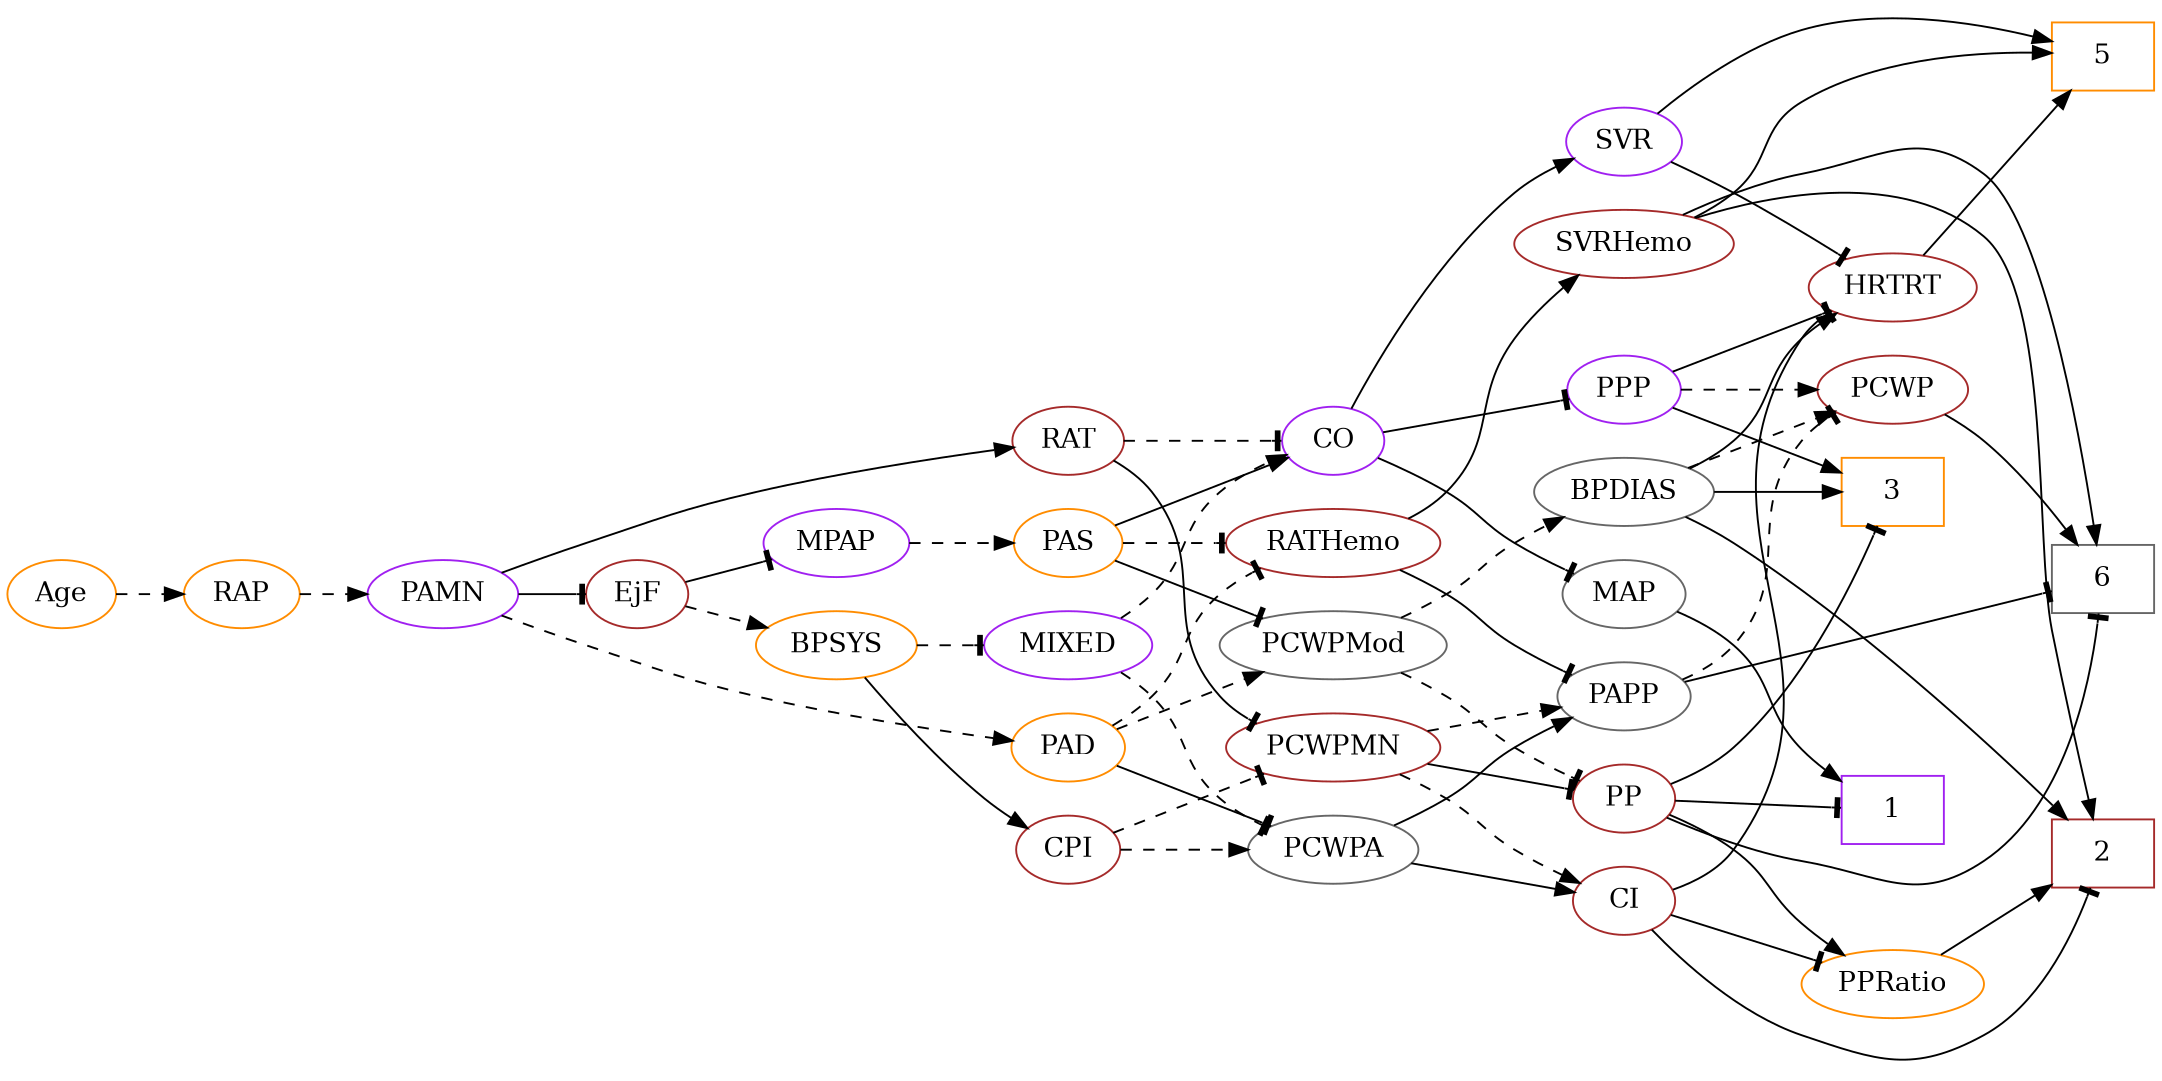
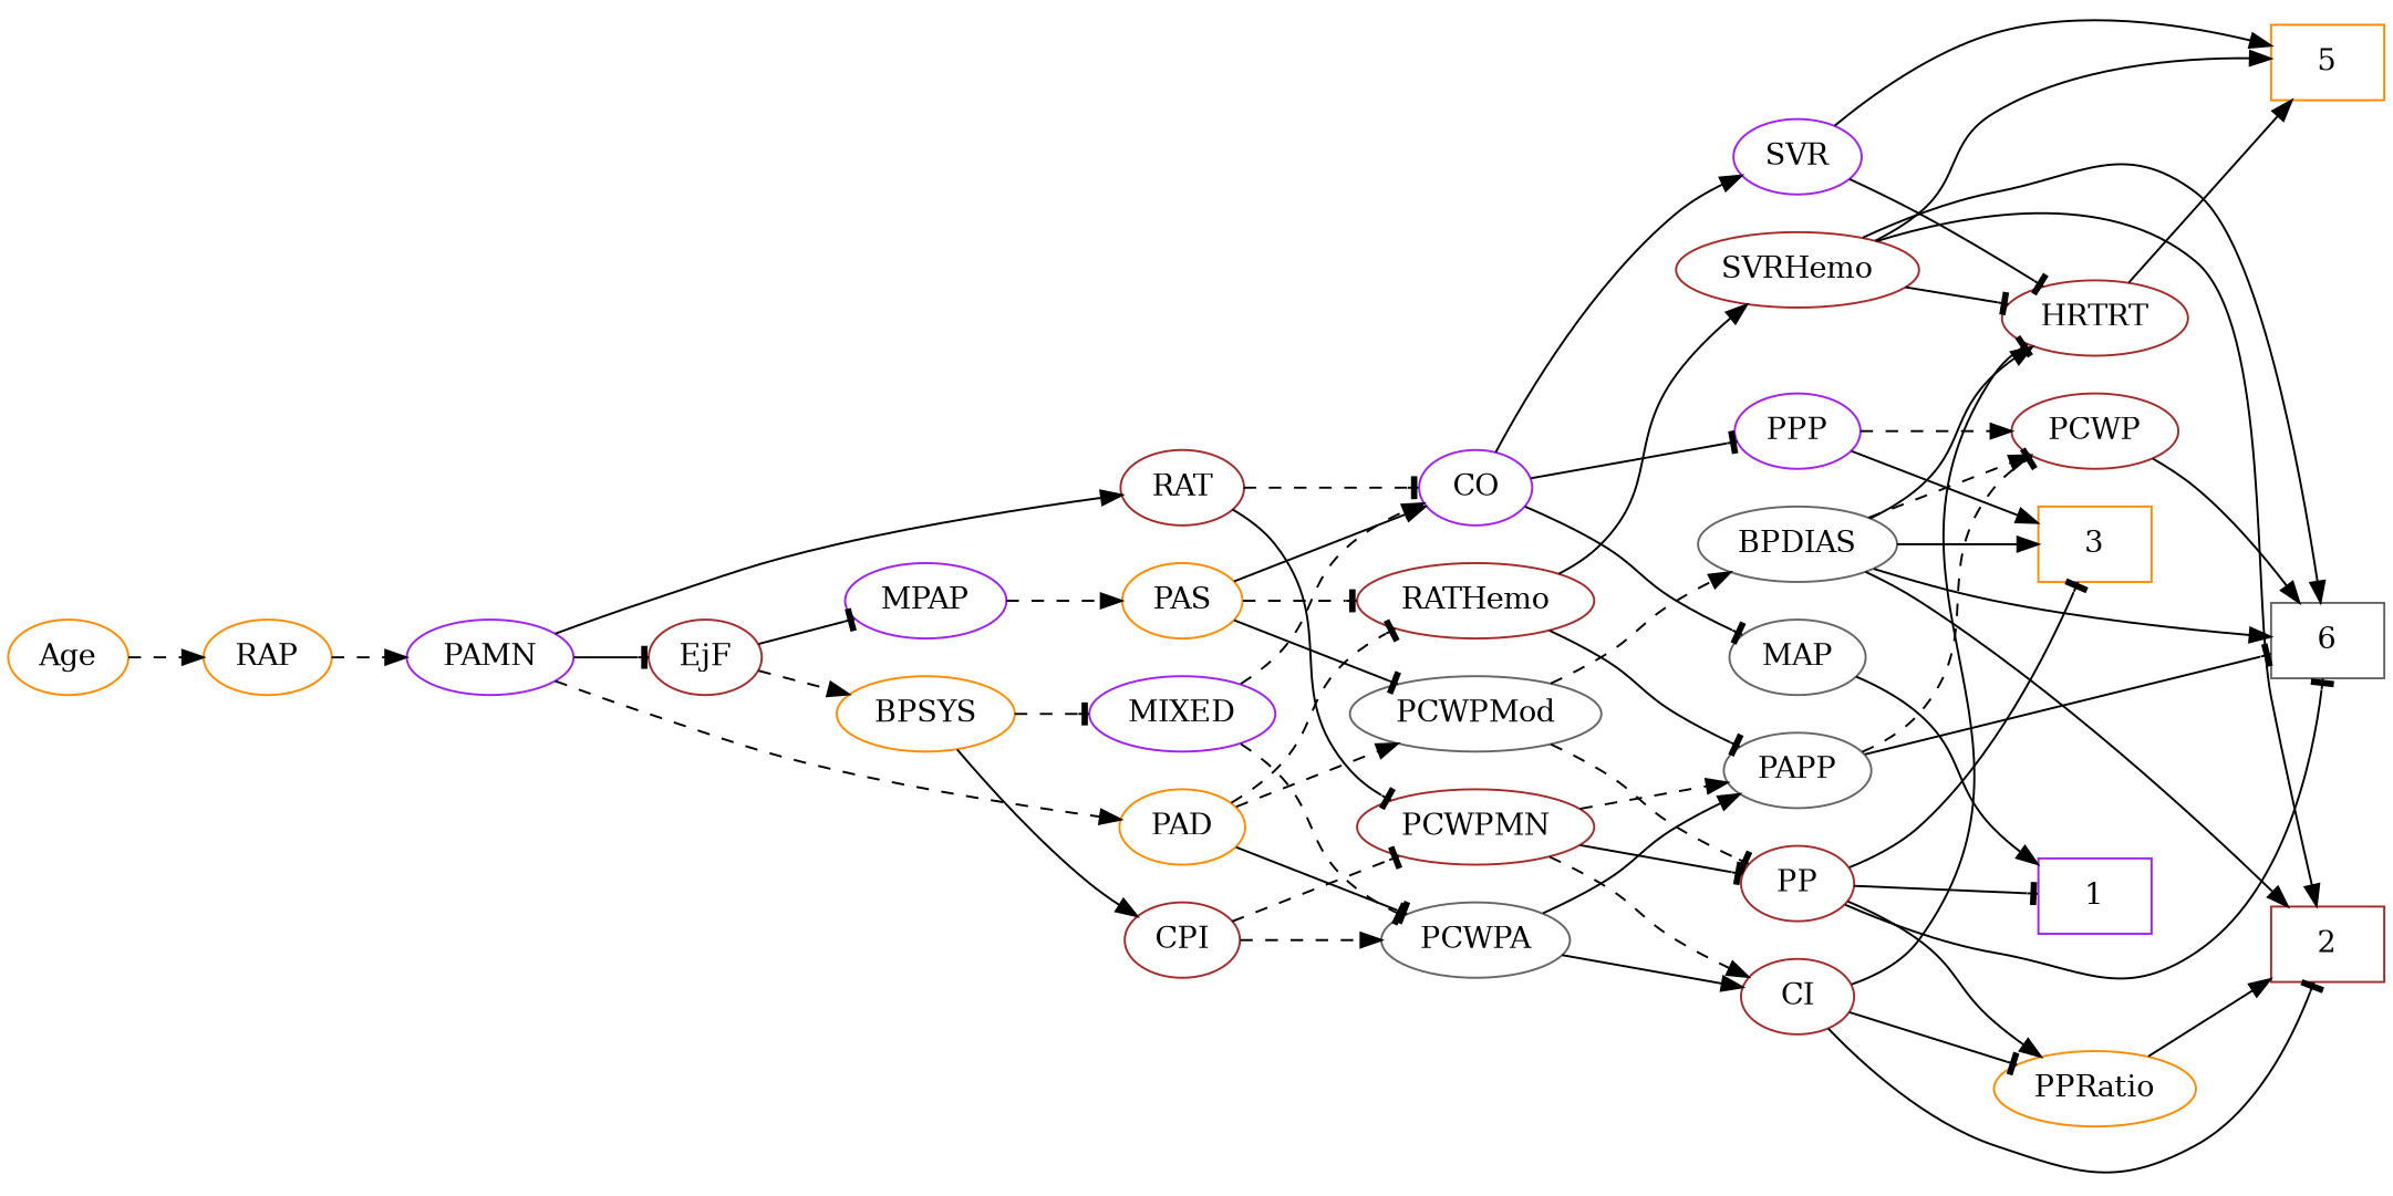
  strict digraph {
    rankdir=LR
    node [color=brown]
    edge [arrowhead=normal style=solid]
    1 [color=purple height=0.5 shape=box width=0.75]
    2 [height=0.5 shape=box width=0.75]
    3 [color=darkorange height=0.5 shape=box width=0.75]
    n4 [color=gray40 height=0.5 label=6 shape=box width=0.75]
    5 [color=darkorange height=0.5 shape=box width=0.75]
    Age [color=darkorange height=0.5 width=0.75]
    RAP [color=darkorange height=0.5 width=0.77632]
    EjF [height=0.5 width=0.75]
    MPAP [color=purple height=0.5 width=0.97491]
    BPSYS [color=darkorange height=0.5 width=1.0471]
    PAMN [color=purple height=0.5 width=1.011]
    PAS [color=darkorange height=0.5 width=0.75]
    MIXED [color=purple height=0.5 width=1.1193]
    CPI [height=0.5 width=0.75]
    PAD [color=darkorange height=0.5 width=0.79437]
    RAT [height=0.5 width=0.75827]
    CO [color=purple height=0.5 width=0.75]
    RATHemo [height=0.5 width=1.3721]
    PCWPMod [color=gray40 height=0.5 width=1.4443]
    PCWPA [color=gray40 height=0.5 width=1.1555]
    PCWPMN [height=0.5 width=1.3902]
    SVR [color=purple height=0.5 width=0.77632]
    MAP [color=gray40 height=0.5 width=0.84854]
    PPP [color=purple height=0.5 width=0.75]
    PAPP [color=gray40 height=0.5 width=0.88464]
    CI [height=0.5 width=0.75]
    HRTRT [height=0.5 width=1.1013]
    PCWP [height=0.5 width=0.97491]
    PPRatio [color=darkorange height=0.5 width=1.1013]
    SVRHemo [height=0.5 width=1.3902]
    BPDIAS [color=gray40 height=0.5 width=1.1735]
    PP [height=0.5 width=0.75]
    Age -> RAP [style=dashed]
    RAP -> PAMN [style=dashed]
    EjF -> MPAP [arrowhead=tee]
    EjF -> BPSYS [style=dashed]
    MPAP -> PAS [style=dashed]
    BPSYS -> MIXED [arrowhead=tee style=dashed]
    BPSYS -> CPI
    PAMN -> EjF [arrowhead=tee]
    PAMN -> PAD [style=dashed]
    PAMN -> RAT
    PAS -> CO
    PAS -> RATHemo [arrowhead=tee style=dashed]
    PAS -> PCWPMod [arrowhead=tee]
    MIXED -> CO [style=dashed]
    MIXED -> PCWPA [arrowhead=tee style=dashed]
    CPI -> PCWPA [style=dashed]
    CPI -> PCWPMN [arrowhead=tee style=dashed]
    PAD -> RATHemo [arrowhead=tee style=dashed]
    PAD -> PCWPMod [style=dashed]
    PAD -> PCWPA [arrowhead=tee]
    RAT -> CO [arrowhead=tee style=dashed]
    RAT -> PCWPMN [arrowhead=tee]
    CO -> SVR
    CO -> MAP [arrowhead=tee]
    CO -> PPP [arrowhead=tee]
    RATHemo -> PAPP [arrowhead=tee]
    RATHemo -> SVRHemo
    PCWPMod -> BPDIAS [style=dashed]
    PCWPMod -> PP [arrowhead=tee style=dashed]
    PCWPA -> PAPP
    PCWPA -> CI
    PCWPMN -> PAPP [style=dashed]
    PCWPMN -> CI [style=dashed]
    PCWPMN -> PP [arrowhead=tee]
    SVR -> 5
    SVR -> HRTRT [arrowhead=tee]
    MAP -> 1
    PPP -> 3
    PPP -> PCWP [style=dashed]
    PAPP -> n4 [arrowhead=tee]
    PAPP -> PCWP [arrowhead=tee style=dashed]
    CI -> 2 [arrowhead=tee]
    CI -> HRTRT [arrowhead=tee]
    CI -> PPRatio [arrowhead=tee]
    HRTRT -> 5
    PCWP -> n4
    PPRatio -> 2
    SVRHemo -> 2
    SVRHemo -> n4
    SVRHemo -> 5
-   PPP -> HRTRT [arrowhead=tee]
+   SVRHemo -> HRTRT [arrowhead=tee]
    BPDIAS -> 2
    BPDIAS -> 3
+   BPDIAS -> n4
    BPDIAS -> HRTRT
    BPDIAS -> PCWP [style=dashed]
    PP -> 1 [arrowhead=tee]
    PP -> 3 [arrowhead=tee]
    PP -> n4 [arrowhead=tee]
    PP -> PPRatio
  }
